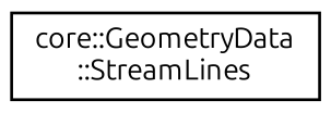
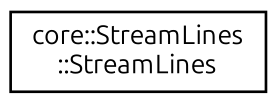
  digraph {
    rankdir=TB
    fontname=Ubuntu
-   n1 [color=black fillcolor=white fontname=Ubuntu fontsize=10 height=0.2 label="core::GeometryData\l::StreamLines" shape=record style=filled width=0.4]
+   n1 [color=black fillcolor=white fontname=Ubuntu fontsize=10 height=0.2 label="core::StreamLines\l::StreamLines" shape=record style=filled width=0.4]
  }
